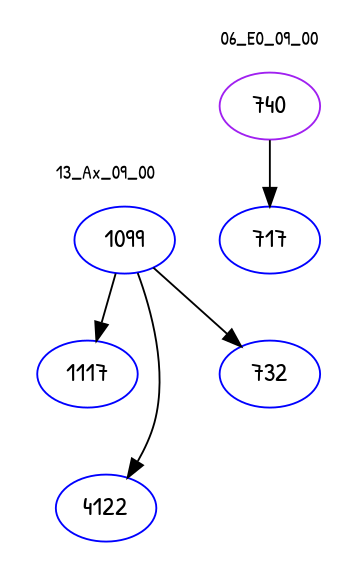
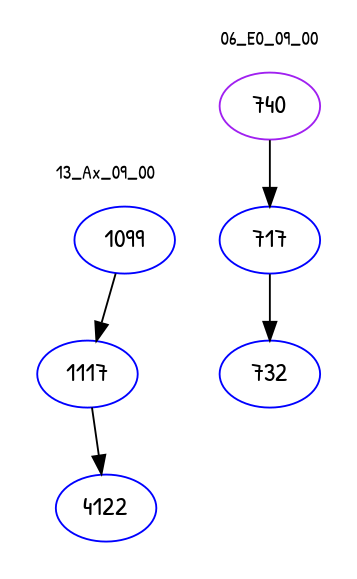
  digraph {
    fontname="Patrick Hand"
    node [color=blue fontname="Patrick Hand"]
    edge [color=black fontname="Patrick Hand"]
    n1 [label=1099]
    n2 [label=1117]
    n3 [label=4122]
    n4 [label=717]
    n5 [label=732]
    n6 [color=purple label=740]
    subgraph cluster_1 {
      color=white
      fontsize=10
      label="13_Ax_09_00"
      n1
      n2
      n3
    }
    subgraph cluster_2 {
      color=white
      fontsize=10
      label="06_E0_09_00"
      n4
      n5
      n6
    }
    n1 -> n2
-   n1 -> n3
-   n1 -> n5
+   n2 -> n3
+   n4 -> n5
    n6 -> n4
  }
